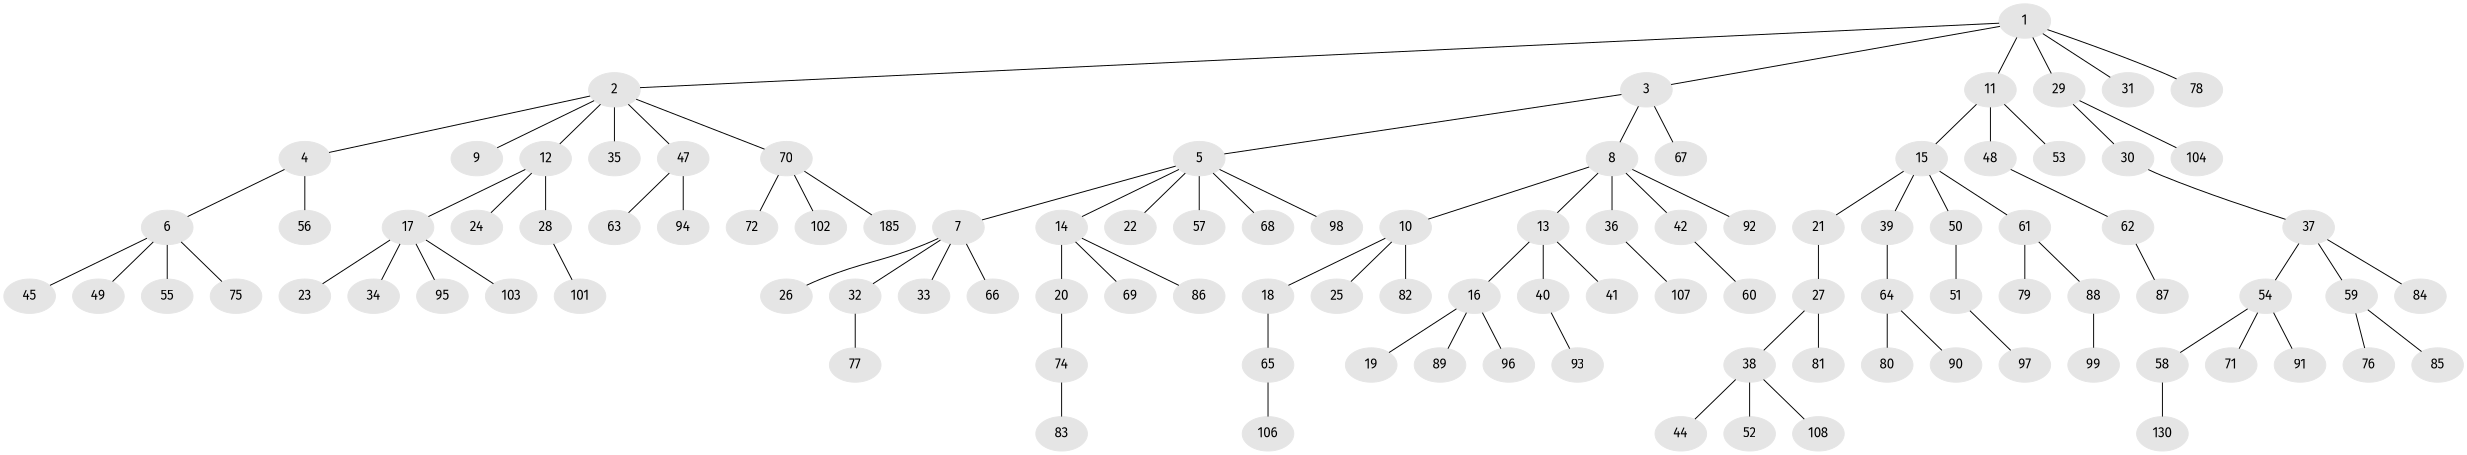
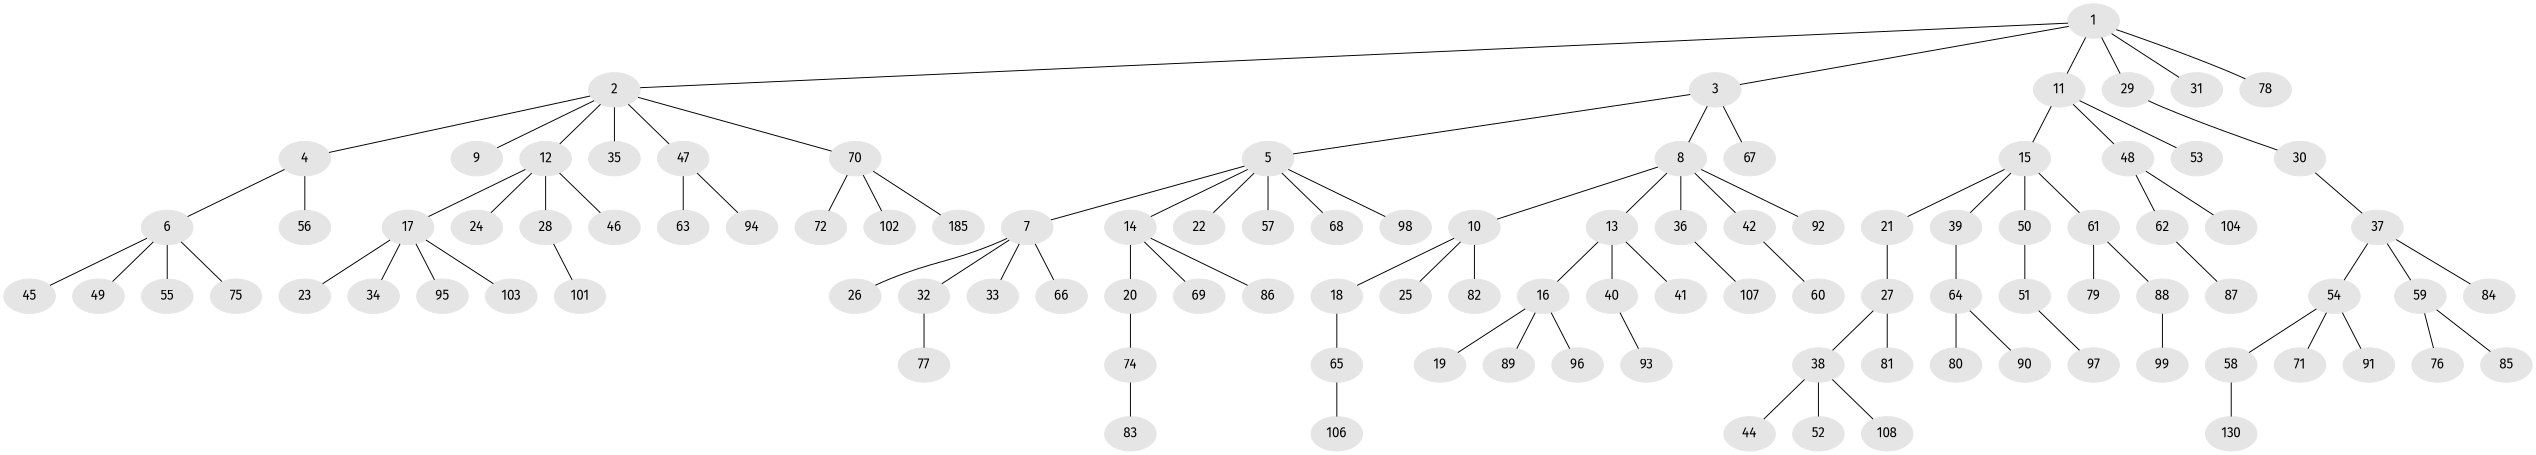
  graph {
    fontname="Fira Sans"
    node [color=gray90 fontname="Fira Sans" style=filled]
    edge [fontname="Fira Sans"]
    1
    2
    3
    11
    29
    31
    78
    4
    9
    12
    35
    47
    70
    5
    8
    67
    15
    48
    53
    30
    6
    56
    17
    24
    28
+   46
    63
    94
    72
    102
    n31 [label=185]
    7
    14
    22
    57
    68
    98
    10
    13
    36
    42
    92
    45
    49
    55
    75
    26
    32
    33
    66
    20
    69
    86
    77
    18
    25
    82
    16
    40
    41
    107
    60
    65
    21
    39
    50
    61
    62
    104
    23
    34
    95
    103
    101
    19
    89
    96
    93
    74
    27
    64
    51
    79
    88
    106
    83
    38
    81
    44
    52
    108
    37
    54
    59
    84
    58
    71
    91
    76
    85
    80
    90
    87
    97
    n105 [label=130]
    99
    1 -- 2
    1 -- 3
    1 -- 11
    1 -- 29
    1 -- 31
    1 -- 78
    2 -- 4
    2 -- 9
    2 -- 12
    2 -- 35
    2 -- 47
    2 -- 70
    3 -- 5
    3 -- 8
    3 -- 67
    11 -- 15
    11 -- 48
    11 -- 53
    29 -- 30
    4 -- 6
    4 -- 56
    12 -- 17
    12 -- 24
    12 -- 28
+   12 -- 46
    47 -- 63
    47 -- 94
    70 -- 72
    70 -- 102
    70 -- n31
    5 -- 7
    5 -- 14
    5 -- 22
    5 -- 57
    5 -- 68
    5 -- 98
    8 -- 10
    8 -- 13
    8 -- 36
    8 -- 42
    8 -- 92
    15 -- 21
    15 -- 39
    15 -- 50
    15 -- 61
    48 -- 62
-   29 -- 104
+   48 -- 104
    30 -- 37
    6 -- 45
    6 -- 49
    6 -- 55
    6 -- 75
    17 -- 23
    17 -- 34
    17 -- 95
    17 -- 103
    28 -- 101
    7 -- 26
    7 -- 32
    7 -- 33
    7 -- 66
    14 -- 20
    14 -- 69
    14 -- 86
    10 -- 18
    10 -- 25
    10 -- 82
    13 -- 16
    13 -- 40
    13 -- 41
    36 -- 107
    42 -- 60
    32 -- 77
    20 -- 74
    18 -- 65
    16 -- 19
    16 -- 89
    16 -- 96
    40 -- 93
    65 -- 106
    21 -- 27
    39 -- 64
    50 -- 51
    61 -- 79
    61 -- 88
    62 -- 87
    74 -- 83
    27 -- 38
    27 -- 81
    64 -- 80
    64 -- 90
    51 -- 97
    88 -- 99
    38 -- 44
    38 -- 52
    38 -- 108
    37 -- 54
    37 -- 59
    37 -- 84
    54 -- 58
    54 -- 71
    54 -- 91
    59 -- 76
    59 -- 85
    58 -- n105
  }
